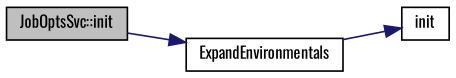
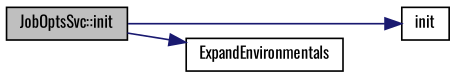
  digraph {
    fontname=Oswald
    rankdir=LR
    node [color=black fontname=Oswald fontsize=10 shape=record]
    edge [color=midnightblue fontname=Oswald fontsize=10 labelfontname=FreeSans labelfontsize=10 style=solid]
    n1 [fillcolor=grey75 fontcolor=black height=0.2 label="JobOptsSvc::init" style=filled width=0.4]
    n2 [height=0.2 label=init width=0.4]
    n3 [height=0.2 label=ExpandEnvironmentals width=0.4]
-   n3 -> n2
+   n1 -> n2
    n1 -> n3
  }
